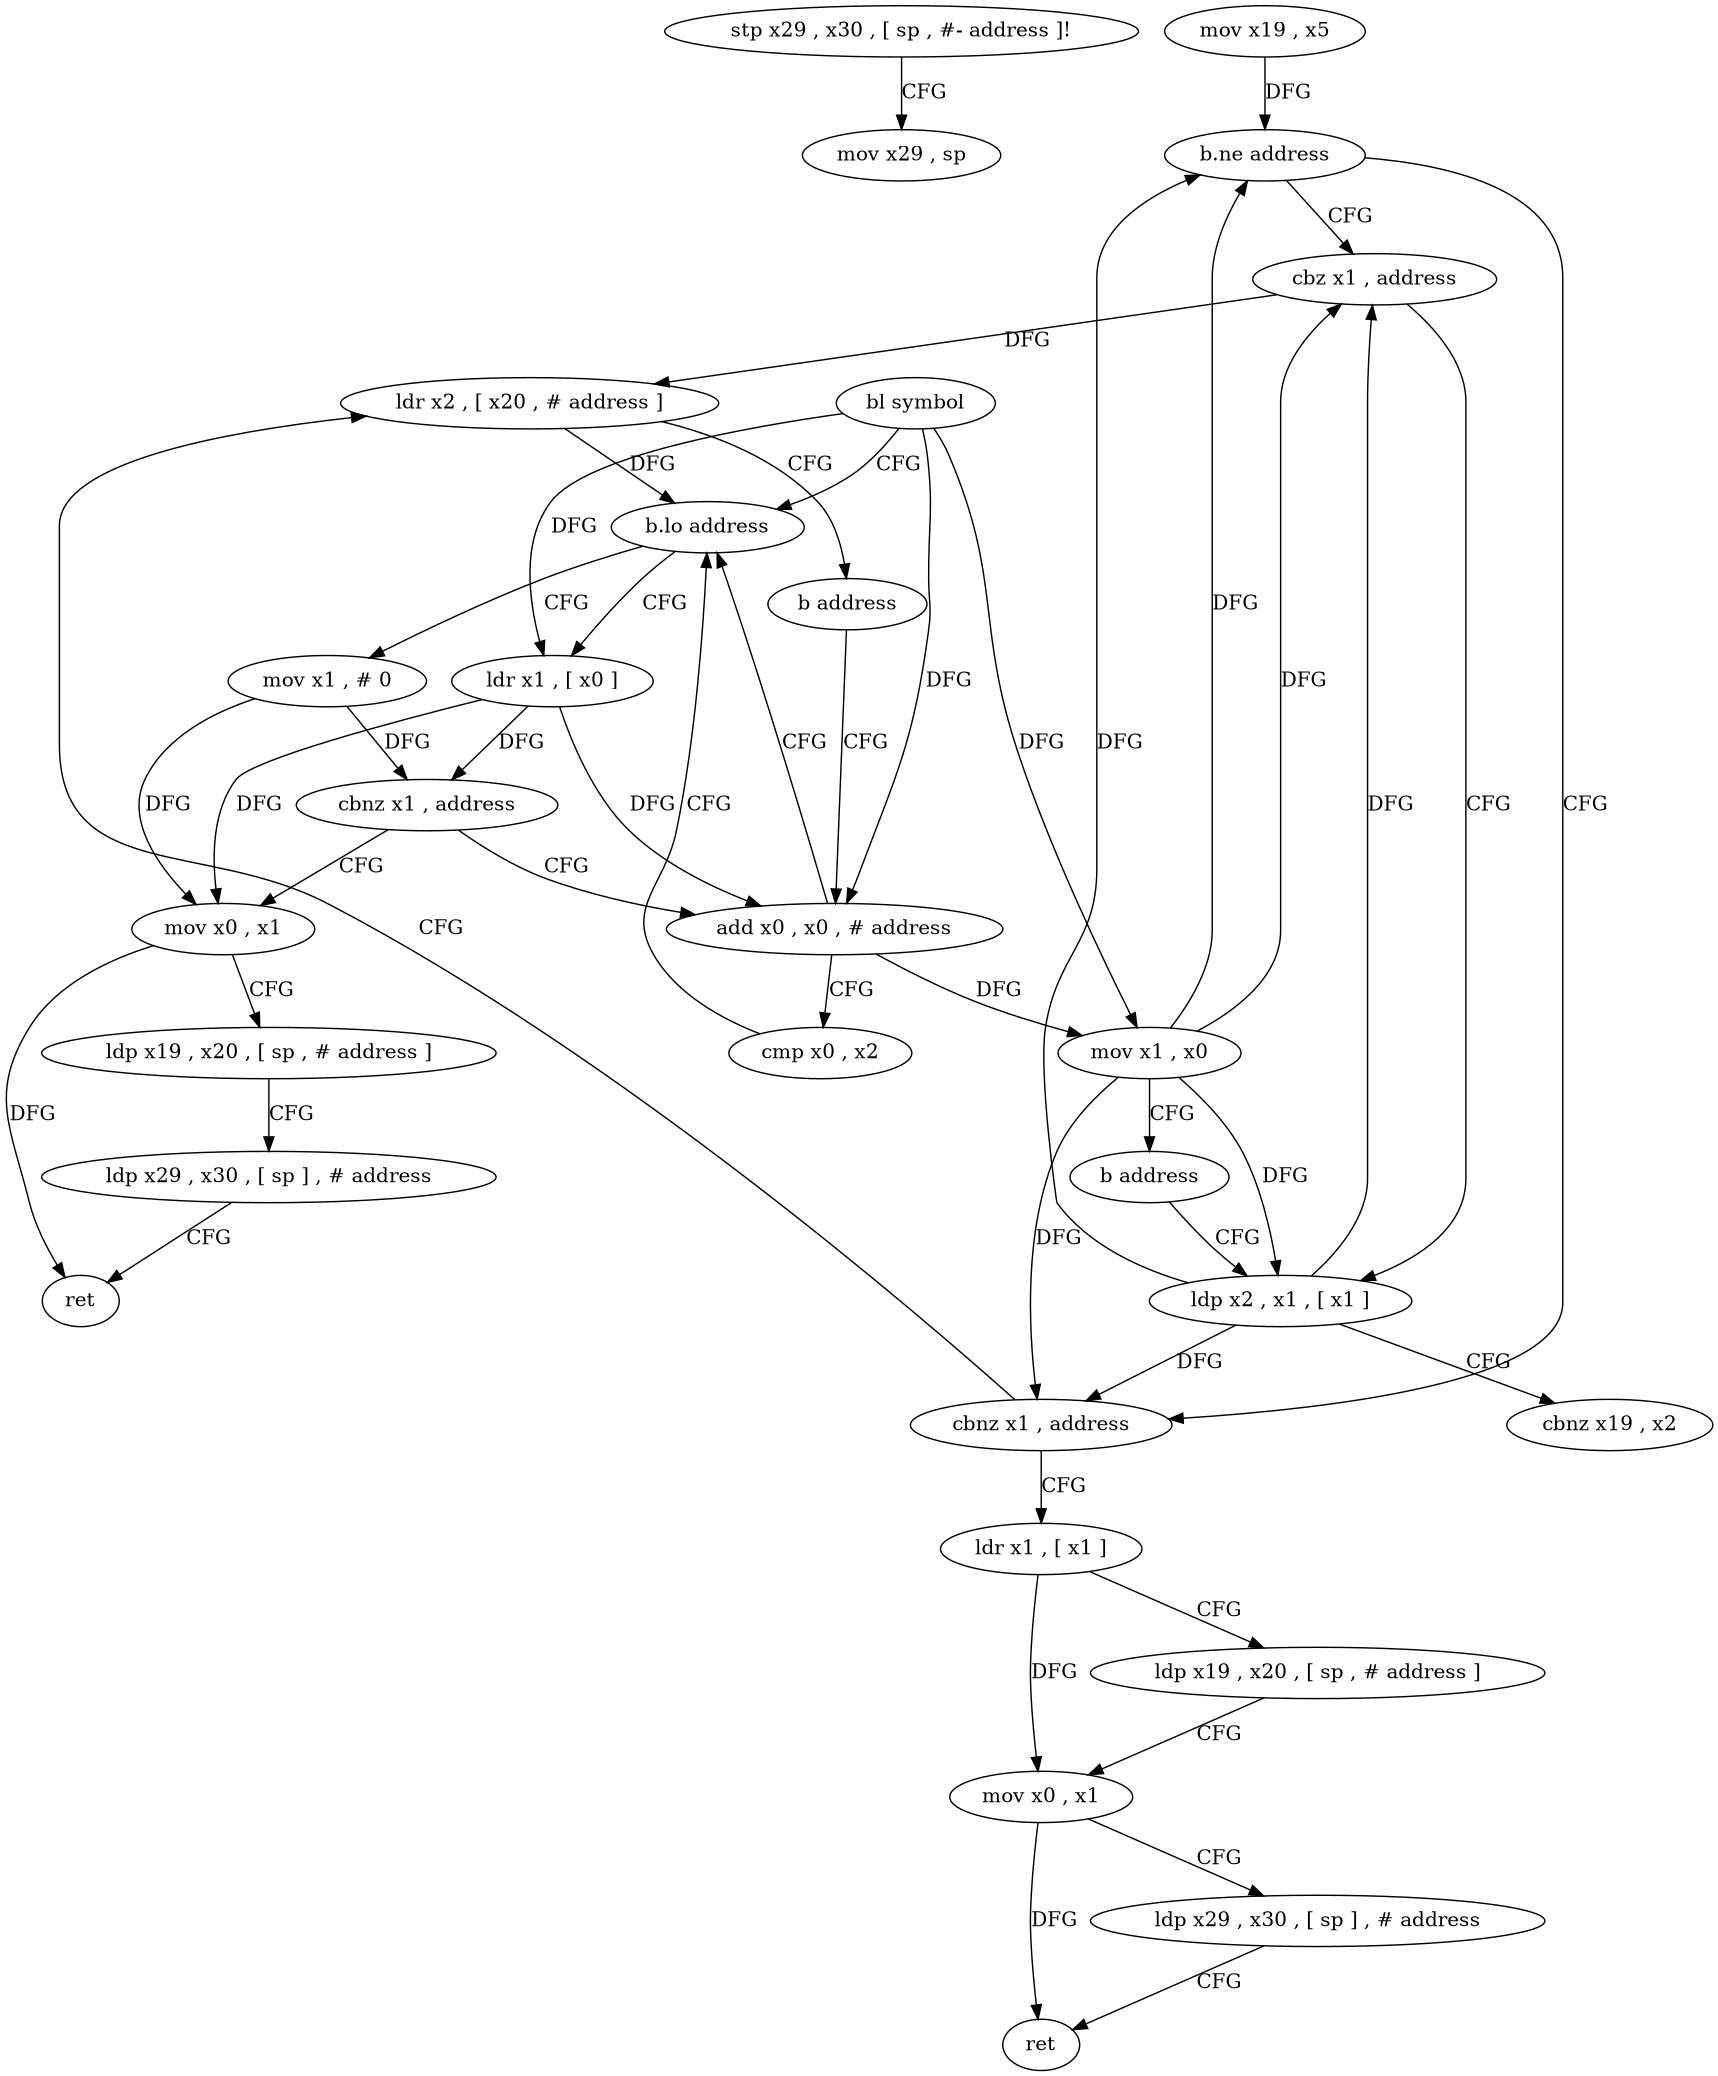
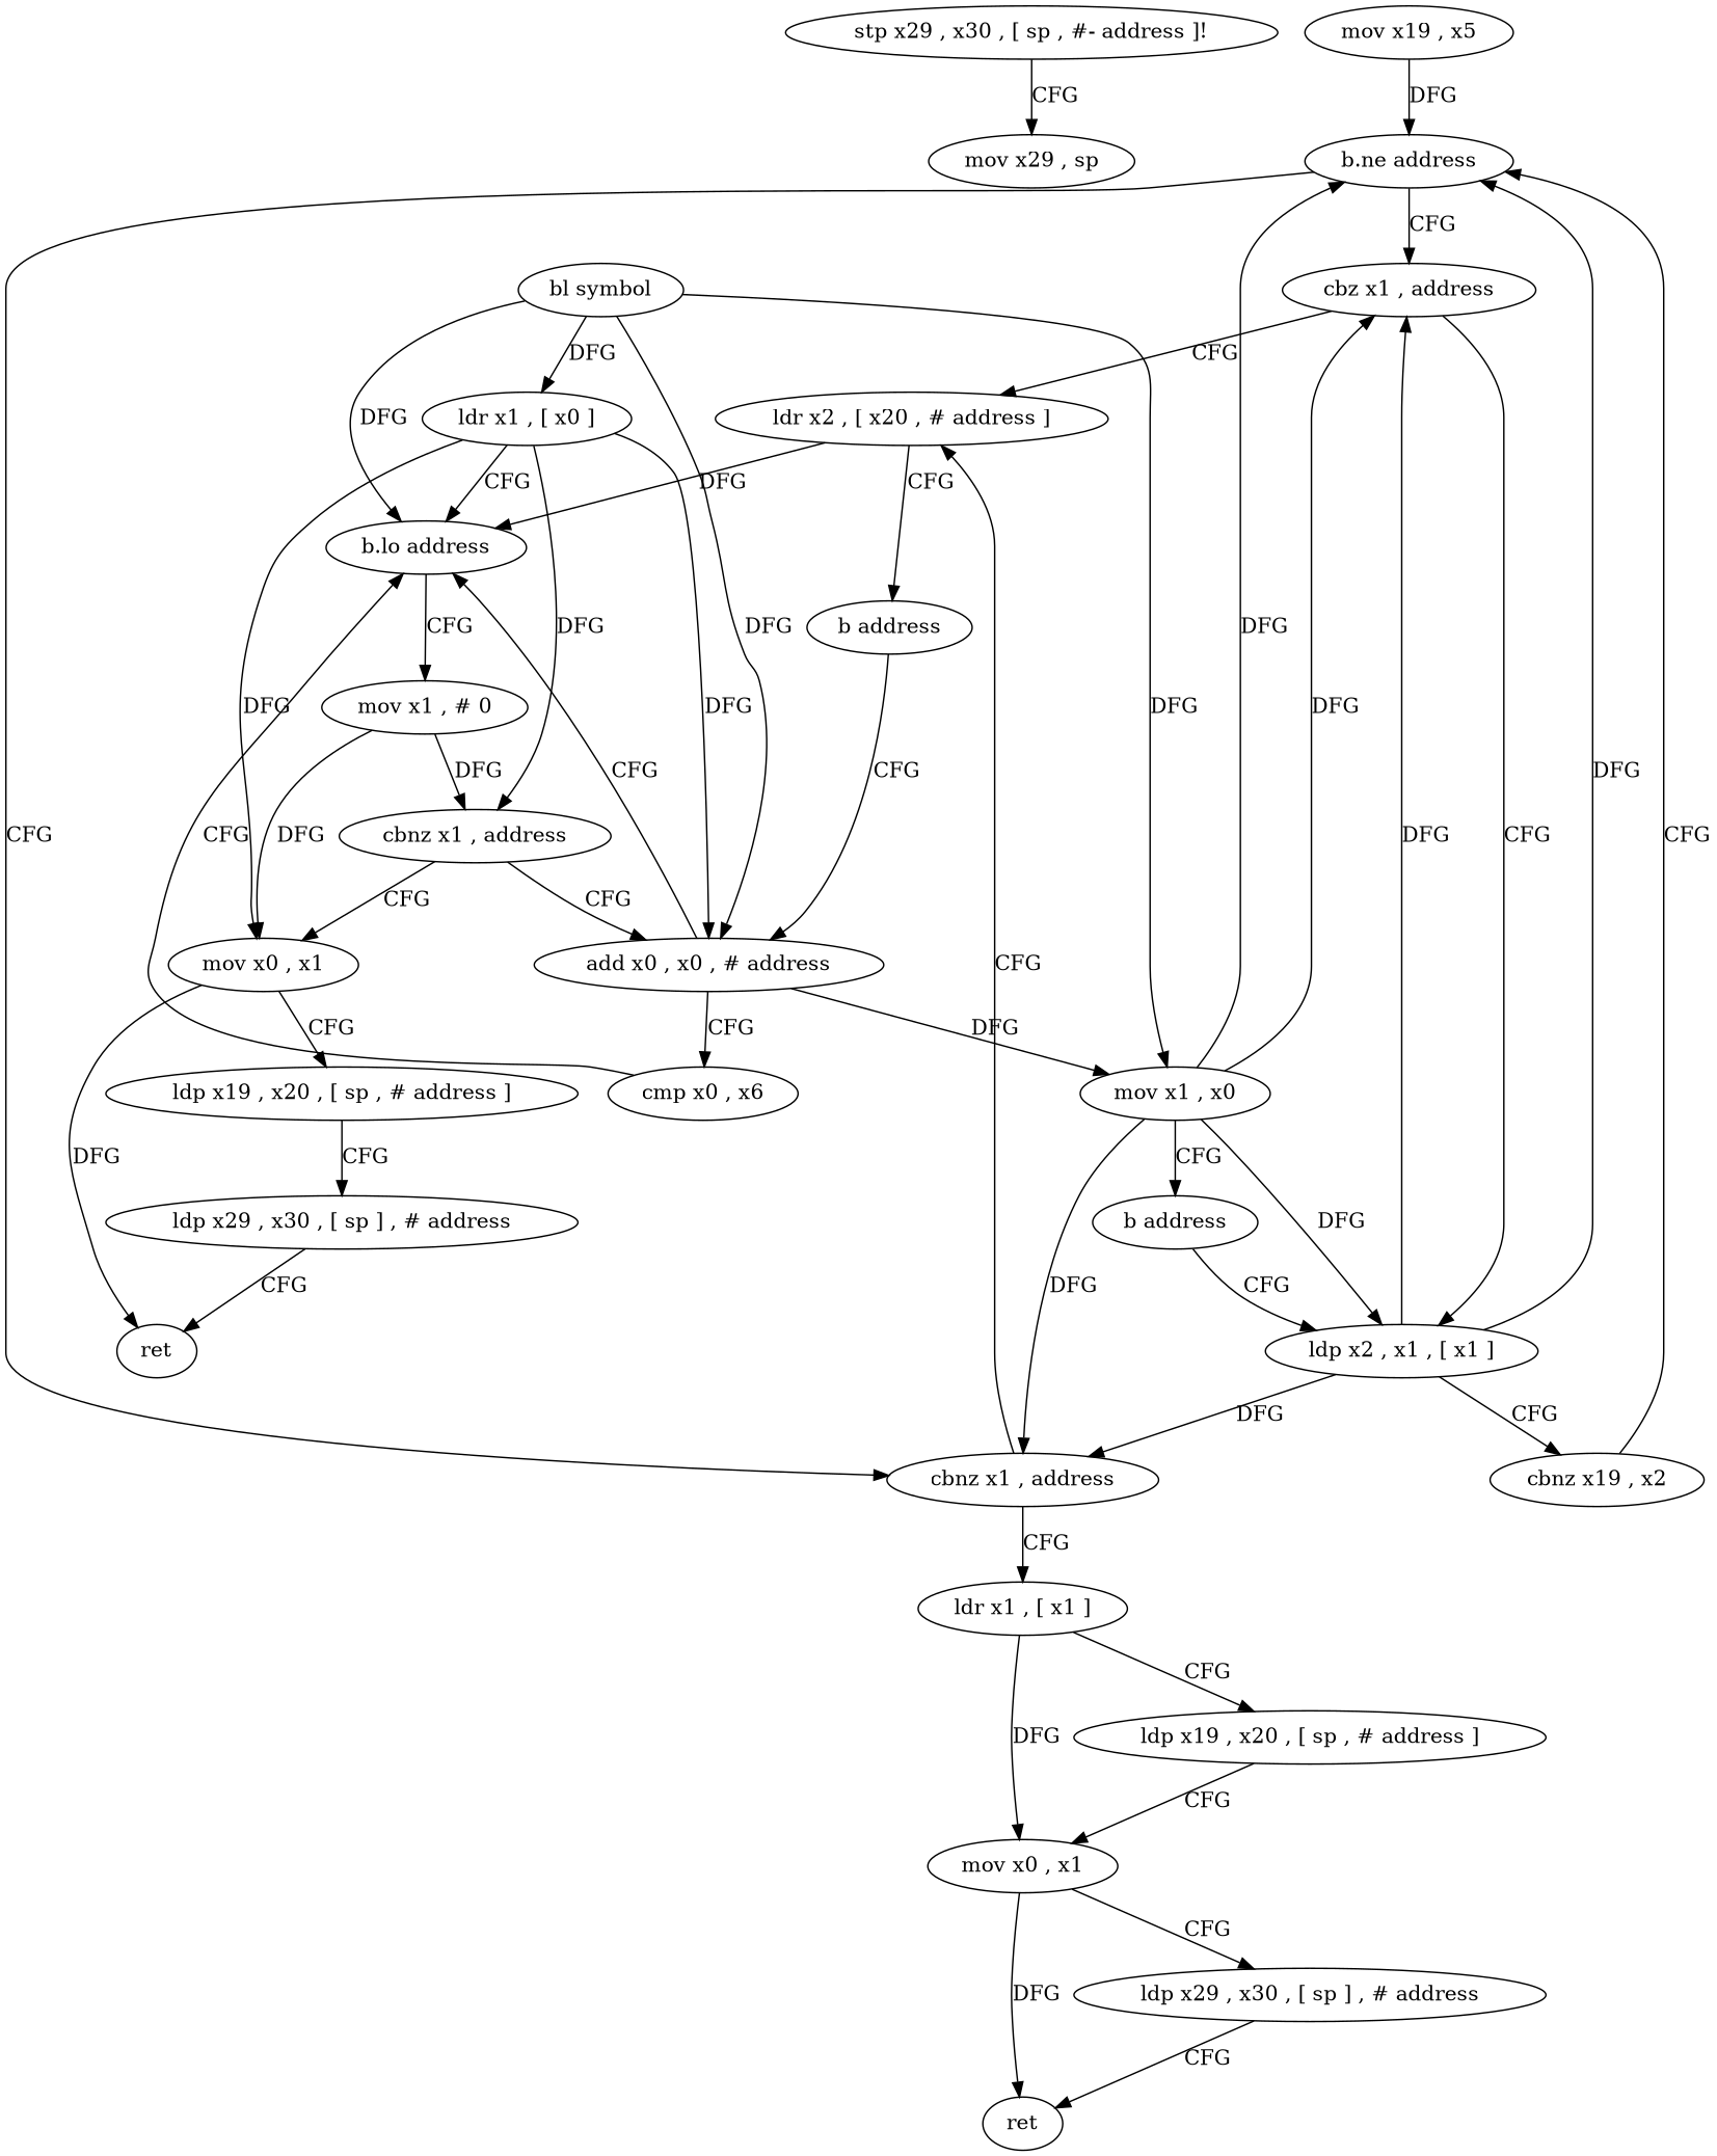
  digraph {
    n1 [label="stp x29 , x30 , [ sp , #- address ]!"]
    n2 [label="mov x29 , sp"]
    n3 [label="mov x19 , x5"]
    n4 [label="b.ne address"]
    n5 [label="cbz x1 , address"]
    n6 [label="cbnz x1 , address"]
    n7 [label="bl symbol"]
    n8 [label="mov x1 , x0"]
    n9 [label="add x0 , x0 , # address"]
    n10 [label="b.lo address"]
    n11 [label="ldr x1 , [ x0 ]"]
    n12 [label="ldr x2 , [ x20 , # address ]"]
    n13 [label="b address"]
    n14 [label="b address"]
    n15 [label="ldp x2 , x1 , [ x1 ]"]
-   n16 [label="cmp x0 , x2"]
+   n16 [label="cmp x0 , x6"]
    n17 [label="mov x1 , # 0"]
    n18 [label="cbnz x1 , address"]
    n19 [label="mov x0 , x1"]
    n20 [label="cbnz x19 , x2"]
    n21 [label="ldr x1 , [ x1 ]"]
    n22 [label="ldp x19 , x20 , [ sp , # address ]"]
    n23 [label="mov x0 , x1"]
    n24 [label="ldp x29 , x30 , [ sp ] , # address"]
    n25 [label=ret]
    n26 [label="ldp x19 , x20 , [ sp , # address ]"]
    n27 [label=ret]
    n28 [label="ldp x29 , x30 , [ sp ] , # address"]
    n1 -> n2 [label=CFG]
    n3 -> n4 [label=DFG]
    n4 -> n5 [label=CFG]
    n4 -> n6 [label=CFG]
-   n5 -> n12 [label=DFG]
+   n5 -> n12 [label=CFG]
    n5 -> n15 [label=CFG]
    n6 -> n12 [label=CFG]
    n6 -> n21 [label=CFG]
    n7 -> n8 [label=DFG]
    n7 -> n9 [label=DFG]
-   n7 -> n10 [label=CFG]
+   n7 -> n10 [label=DFG]
    n7 -> n11 [label=DFG]
    n8 -> n4 [label=DFG]
    n8 -> n5 [label=DFG]
    n8 -> n6 [label=DFG]
    n8 -> n14 [label=CFG]
    n8 -> n15 [label=DFG]
    n9 -> n8 [label=DFG]
    n9 -> n10 [label=CFG]
    n9 -> n16 [label=CFG]
-   n10 -> n11 [label=CFG]
+   n11 -> n10 [label=CFG]
    n10 -> n17 [label=CFG]
    n11 -> n9 [label=DFG]
    n11 -> n18 [label=DFG]
    n11 -> n19 [label=DFG]
    n12 -> n10 [label=DFG]
    n12 -> n13 [label=CFG]
    n13 -> n9 [label=CFG]
    n14 -> n15 [label=CFG]
    n15 -> n4 [label=DFG]
    n15 -> n5 [label=DFG]
    n15 -> n6 [label=DFG]
    n15 -> n20 [label=CFG]
    n16 -> n10 [label=CFG]
    n17 -> n18 [label=DFG]
    n17 -> n19 [label=DFG]
    n18 -> n9 [label=CFG]
    n18 -> n19 [label=CFG]
    n19 -> n26 [label=CFG]
    n19 -> n27 [label=DFG]
+   n20 -> n4 [label=CFG]
    n21 -> n22 [label=CFG]
    n21 -> n23 [label=DFG]
    n22 -> n23 [label=CFG]
    n23 -> n24 [label=CFG]
    n23 -> n25 [label=DFG]
    n24 -> n25 [label=CFG]
    n26 -> n28 [label=CFG]
    n28 -> n27 [label=CFG]
  }
